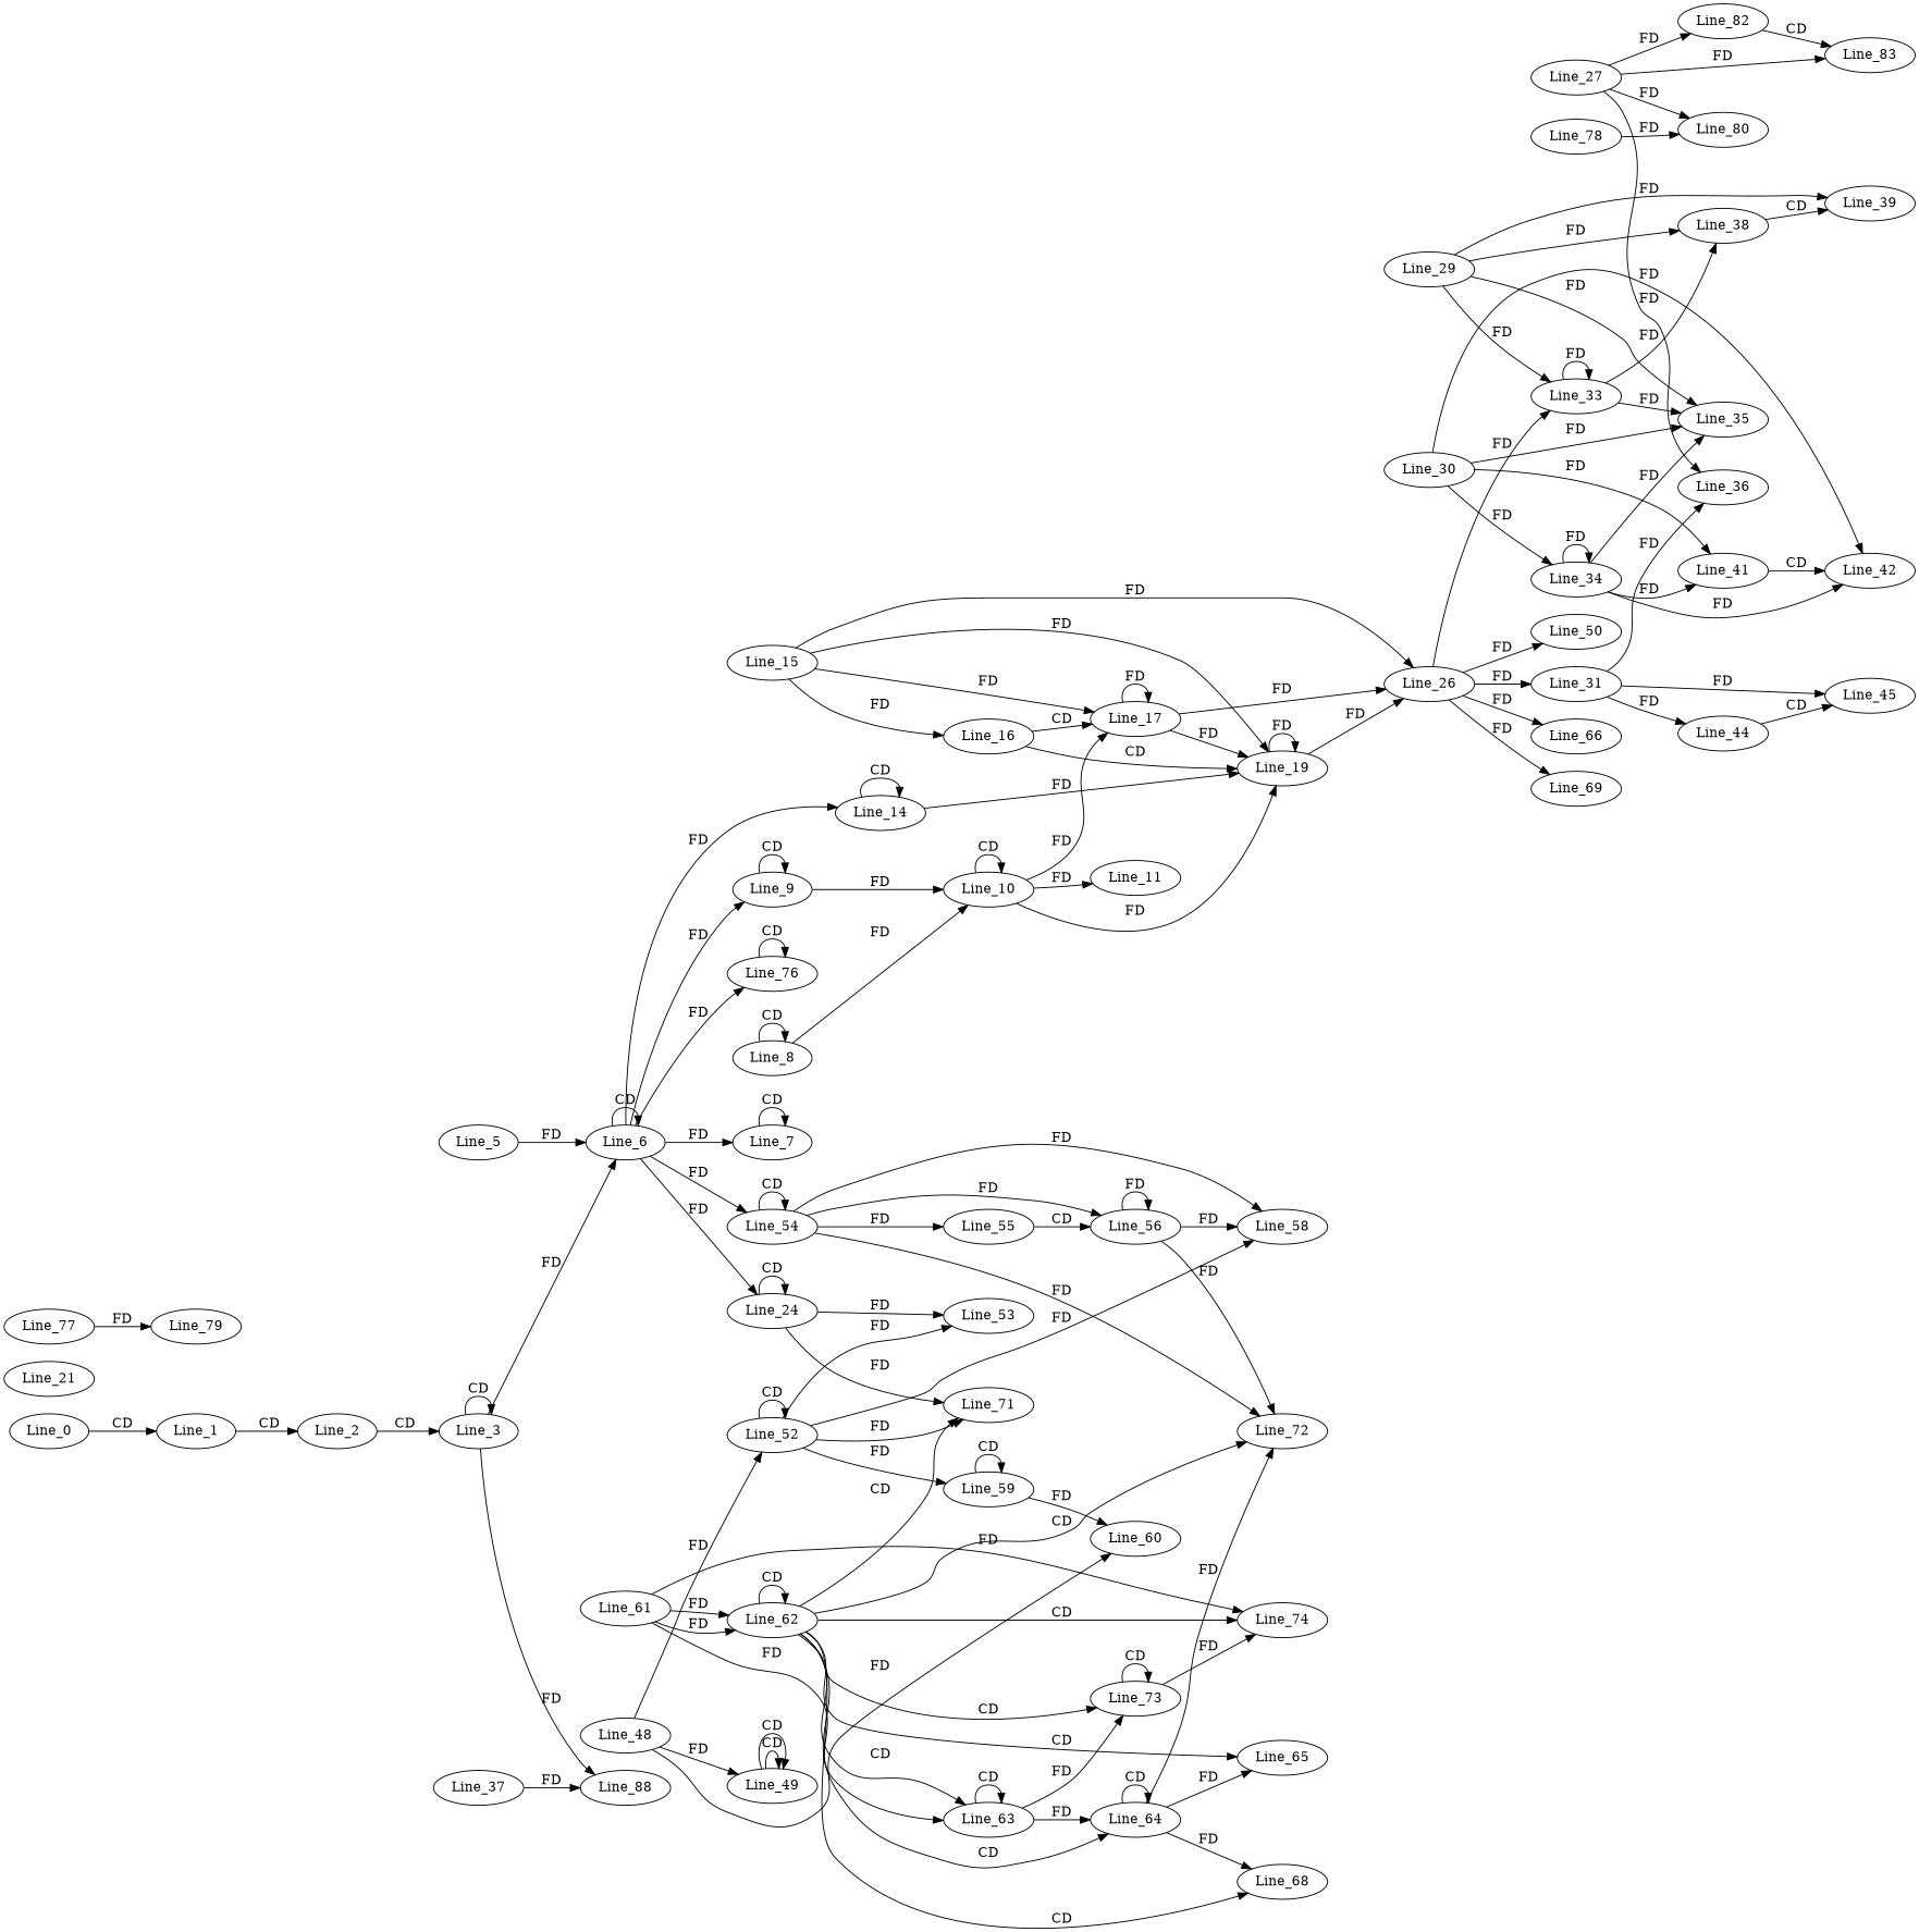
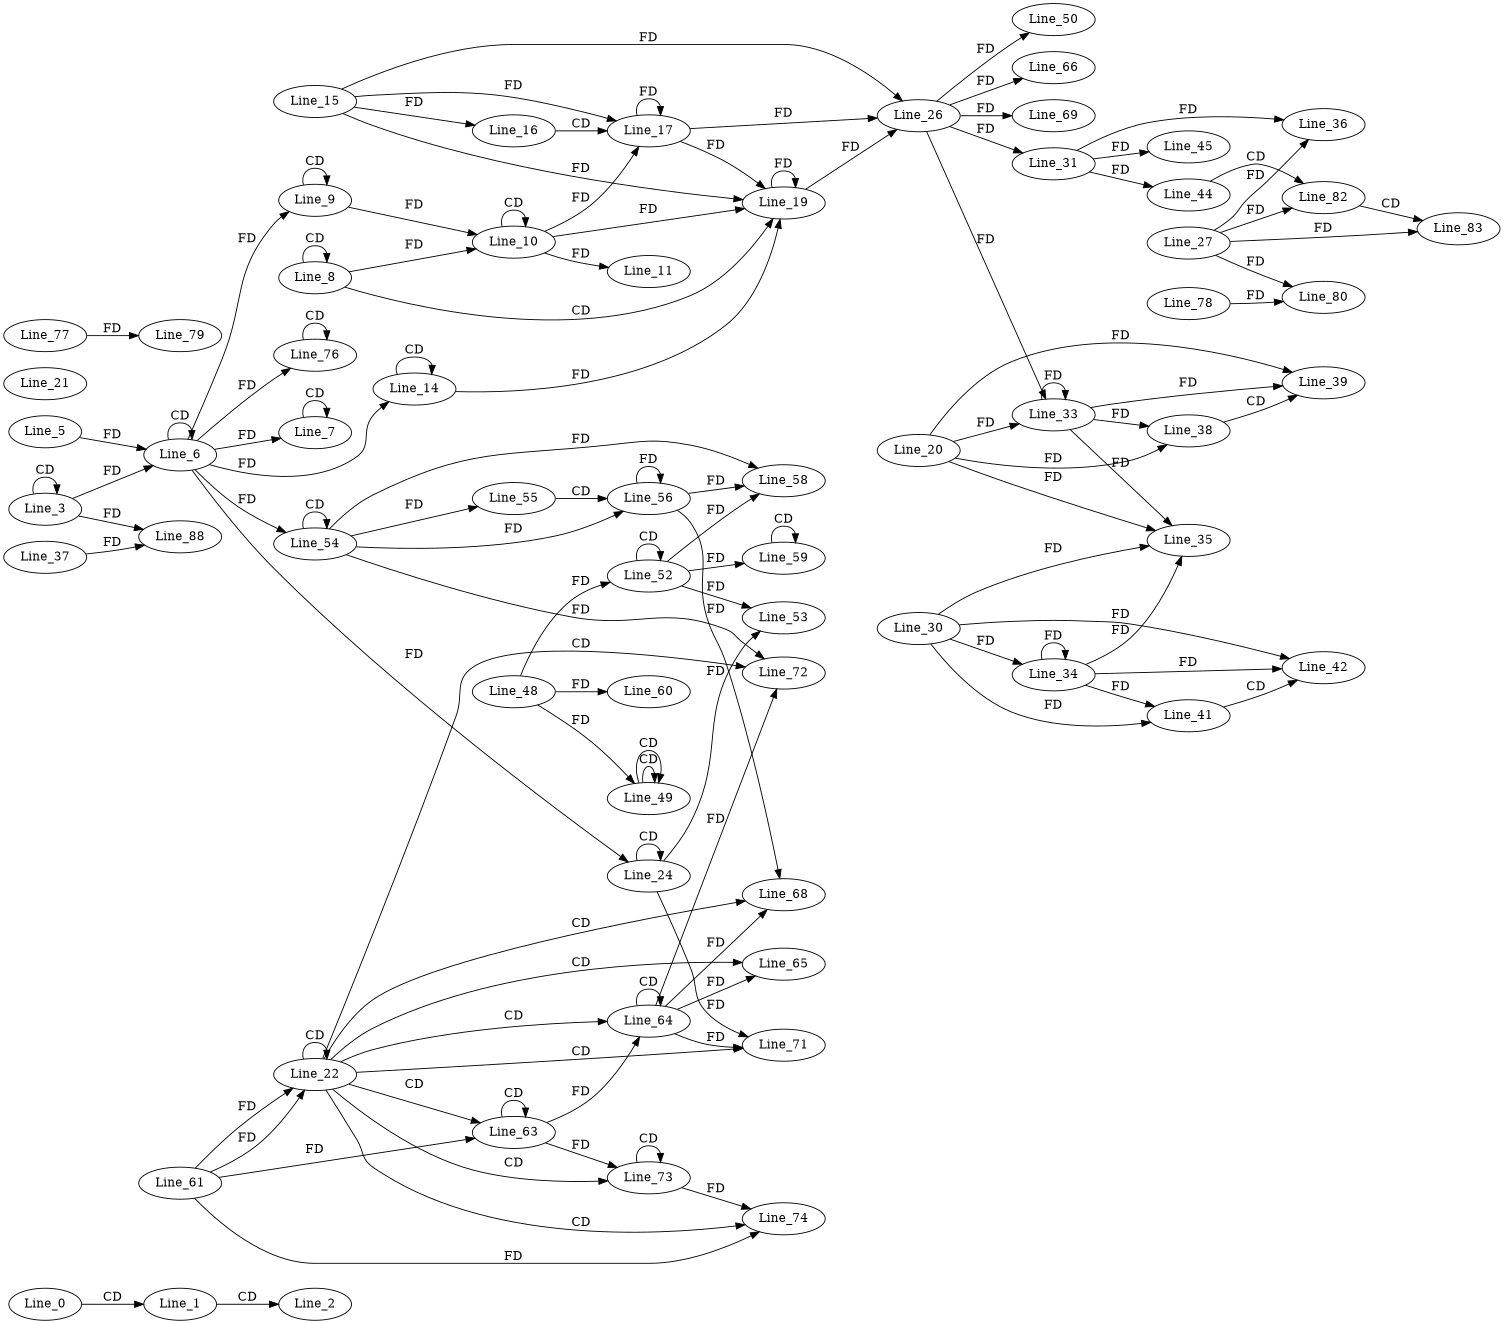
  digraph {
    rankdir=LR
    Line_0
    Line_1
    Line_2
    Line_3
    Line_6
    Line_88
    Line_7
    Line_9
    Line_14
    Line_24
    Line_54
    Line_76
    Line_10
    Line_19
    Line_53
    Line_71
    Line_58
    Line_55
    Line_56
    Line_72
    Line_5
    Line_8
    Line_11
    Line_17
    Line_26
    Line_15
    Line_16
    Line_31
    Line_33
    Line_50
    Line_66
    Line_69
    Line_21
    Line_36
    Line_44
    Line_45
    Line_35
    Line_38
    Line_39
-   Line_29
+   Line_29 [label=Line_20]
    Line_30
    Line_34
    Line_41
    Line_42
    Line_27
    Line_80
    Line_82
    Line_83
    Line_49
    Line_48
    Line_52
    Line_60
    Line_59
    Line_61
-   Line_62
+   Line_62 [label=Line_22]
    Line_63
    Line_74
    Line_64
    Line_65
    Line_68
    Line_73
    Line_77
    Line_79
    Line_78
    n65 [label=Line_37]
    Line_0 -> Line_1 [label=CD]
    Line_1 -> Line_2 [label=CD]
-   Line_2 -> Line_3 [label=CD]
    Line_3 -> Line_3 [label=CD]
    Line_3 -> Line_6 [label=FD]
    Line_3 -> Line_88 [label=FD]
    Line_6 -> Line_6 [label=CD]
    Line_6 -> Line_7 [label=FD]
    Line_6 -> Line_9 [label=FD]
    Line_6 -> Line_14 [label=FD]
    Line_6 -> Line_24 [label=FD]
    Line_6 -> Line_54 [label=FD]
    Line_6 -> Line_76 [label=FD]
    Line_7 -> Line_7 [label=CD]
    Line_9 -> Line_9 [label=CD]
    Line_9 -> Line_10 [label=FD]
    Line_14 -> Line_14 [label=CD]
    Line_14 -> Line_19 [label=FD]
    Line_24 -> Line_24 [label=CD]
    Line_24 -> Line_53 [label=FD]
    Line_24 -> Line_71 [label=FD]
    Line_54 -> Line_54 [label=CD]
    Line_54 -> Line_58 [label=FD]
    Line_54 -> Line_55 [label=FD]
    Line_54 -> Line_56 [label=FD]
    Line_54 -> Line_72 [label=FD]
    Line_76 -> Line_76 [label=CD]
    Line_10 -> Line_10 [label=CD]
    Line_10 -> Line_19 [label=FD]
    Line_10 -> Line_11 [label=FD]
    Line_10 -> Line_17 [label=FD]
    Line_19 -> Line_19 [label=FD]
    Line_19 -> Line_26 [label=FD]
    Line_55 -> Line_56 [label=CD]
    Line_56 -> Line_58 [label=FD]
    Line_56 -> Line_56 [label=FD]
-   Line_56 -> Line_72 [label=FD]
+   Line_56 -> Line_68 [label=FD]
    Line_5 -> Line_6 [label=FD]
    Line_8 -> Line_10 [label=FD]
    Line_8 -> Line_8 [label=CD]
    Line_17 -> Line_19 [label=FD]
    Line_17 -> Line_17 [label=FD]
    Line_17 -> Line_26 [label=FD]
    Line_26 -> Line_31 [label=FD]
    Line_26 -> Line_33 [label=FD]
    Line_26 -> Line_50 [label=FD]
    Line_26 -> Line_66 [label=FD]
    Line_26 -> Line_69 [label=FD]
    Line_15 -> Line_19 [label=FD]
    Line_15 -> Line_17 [label=FD]
    Line_15 -> Line_26 [label=FD]
    Line_15 -> Line_16 [label=FD]
-   Line_16 -> Line_19 [label=CD]
+   Line_8 -> Line_19 [label=CD]
    Line_16 -> Line_17 [label=CD]
    Line_31 -> Line_36 [label=FD]
    Line_31 -> Line_44 [label=FD]
    Line_31 -> Line_45 [label=FD]
    Line_33 -> Line_33 [label=FD]
    Line_33 -> Line_35 [label=FD]
    Line_33 -> Line_38 [label=FD]
-   Line_44 -> Line_45 [label=CD]
+   Line_33 -> Line_39 [label=FD]
+   Line_44 -> Line_82 [label=CD]
    Line_38 -> Line_39 [label=CD]
    Line_29 -> Line_33 [label=FD]
    Line_29 -> Line_35 [label=FD]
    Line_29 -> Line_38 [label=FD]
    Line_29 -> Line_39 [label=FD]
    Line_30 -> Line_35 [label=FD]
    Line_30 -> Line_34 [label=FD]
    Line_30 -> Line_41 [label=FD]
    Line_30 -> Line_42 [label=FD]
    Line_34 -> Line_35 [label=FD]
    Line_34 -> Line_34 [label=FD]
    Line_34 -> Line_41 [label=FD]
    Line_34 -> Line_42 [label=FD]
    Line_41 -> Line_42 [label=CD]
    Line_27 -> Line_36 [label=FD]
    Line_27 -> Line_80 [label=FD]
    Line_27 -> Line_82 [label=FD]
    Line_27 -> Line_83 [label=FD]
    Line_82 -> Line_83 [label=CD]
    Line_49 -> Line_49 [label=CD]
    Line_49 -> Line_49 [label=CD]
    Line_48 -> Line_49 [label=FD]
    Line_48 -> Line_52 [label=FD]
    Line_48 -> Line_60 [label=FD]
    Line_52 -> Line_53 [label=FD]
    Line_52 -> Line_58 [label=FD]
    Line_52 -> Line_52 [label=CD]
    Line_52 -> Line_59 [label=FD]
-   Line_59 -> Line_60 [label=FD]
    Line_59 -> Line_59 [label=CD]
    Line_61 -> Line_62 [label=FD]
    Line_61 -> Line_62 [label=FD]
    Line_61 -> Line_63 [label=FD]
    Line_61 -> Line_74 [label=FD]
    Line_62 -> Line_71 [label=CD]
    Line_62 -> Line_72 [label=CD]
    Line_62 -> Line_62 [label=CD]
    Line_62 -> Line_63 [label=CD]
    Line_62 -> Line_74 [label=CD]
    Line_62 -> Line_64 [label=CD]
    Line_62 -> Line_65 [label=CD]
    Line_62 -> Line_68 [label=CD]
    Line_62 -> Line_73 [label=CD]
    Line_63 -> Line_63 [label=CD]
    Line_63 -> Line_64 [label=FD]
    Line_63 -> Line_73 [label=FD]
-   Line_52 -> Line_71 [label=FD]
+   Line_64 -> Line_71 [label=FD]
    Line_64 -> Line_72 [label=FD]
    Line_64 -> Line_64 [label=CD]
    Line_64 -> Line_65 [label=FD]
    Line_64 -> Line_68 [label=FD]
    Line_73 -> Line_74 [label=FD]
    Line_73 -> Line_73 [label=CD]
    Line_77 -> Line_79 [label=FD]
    Line_78 -> Line_80 [label=FD]
    n65 -> Line_88 [label=FD]
  }
